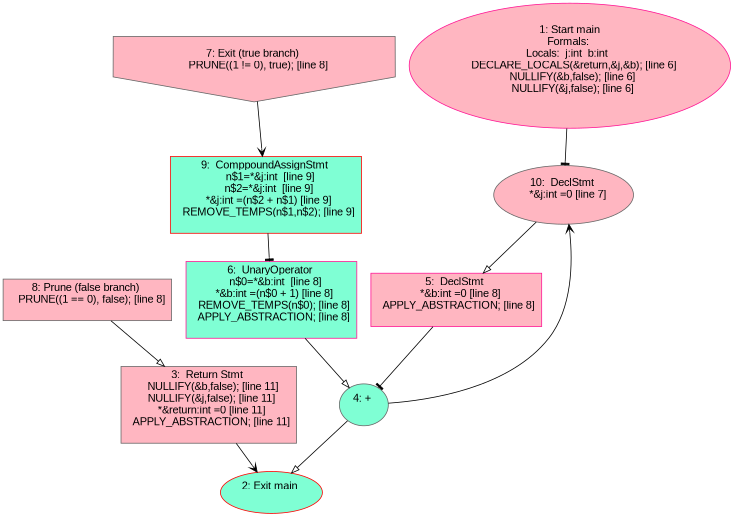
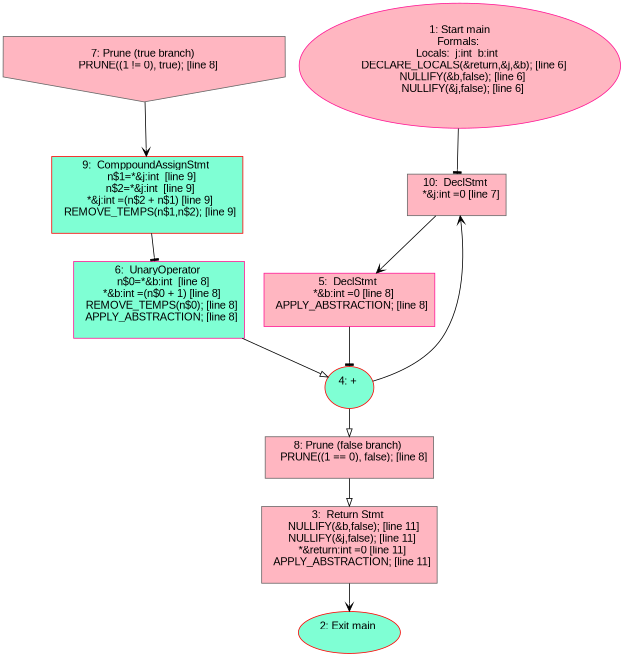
  digraph {
    fontname="Liberation Sans"
    node [color=gray40 fillcolor=lightpink fontname="Liberation Sans" shape=box style=filled]
    edge [arrowhead=onormal fontname="Liberation Sans"]
-   n1 [label="10:  DeclStmt \n   *&j:int =0 [line 7]\n " shape=ellipse]
+   n1 [label="10:  DeclStmt \n   *&j:int =0 [line 7]\n "]
    n2 [color=deeppink label="5:  DeclStmt \n   *&b:int =0 [line 8]\n  APPLY_ABSTRACTION; [line 8]\n "]
-   n3 [fillcolor=aquamarine label="4: + \n  " shape=""]
+   n3 [color=red fillcolor=aquamarine label="4: + \n  " shape=""]
    n4 [label="8: Prune (false branch) \n   PRUNE((1 == 0), false); [line 8]\n "]
    n5 [color=red fillcolor=aquamarine label="9:  ComppoundAssignStmt \n   n$1=*&j:int  [line 9]\n  n$2=*&j:int  [line 9]\n  *&j:int =(n$2 + n$1) [line 9]\n  REMOVE_TEMPS(n$1,n$2); [line 9]\n "]
    n6 [color=deeppink fillcolor=aquamarine label="6:  UnaryOperator \n   n$0=*&b:int  [line 8]\n  *&b:int =(n$0 + 1) [line 8]\n  REMOVE_TEMPS(n$0); [line 8]\n  APPLY_ABSTRACTION; [line 8]\n "]
    n7 [label="3:  Return Stmt \n   NULLIFY(&b,false); [line 11]\n  NULLIFY(&j,false); [line 11]\n  *&return:int =0 [line 11]\n  APPLY_ABSTRACTION; [line 11]\n "]
    n8 [color=red fillcolor=aquamarine label="2: Exit main \n  " shape=""]
-   n9 [label="7: Exit (true branch) \n   PRUNE((1 != 0), true); [line 8]\n " shape=invhouse]
+   n9 [label="7: Prune (true branch) \n   PRUNE((1 != 0), true); [line 8]\n " shape=invhouse]
    n10 [color=deeppink label="1: Start main\nFormals: \nLocals:  j:int  b:int  \n   DECLARE_LOCALS(&return,&j,&b); [line 6]\n  NULLIFY(&b,false); [line 6]\n  NULLIFY(&j,false); [line 6]\n " shape=""]
-   n1 -> n2
+   n1 -> n2 [arrowhead=vee]
    n2 -> n3 [arrowhead=tee]
    n3 -> n1 [arrowhead=vee]
-   n3 -> n8
+   n3 -> n4
    n4 -> n7
    n5 -> n6 [arrowhead=tee]
    n6 -> n3
    n7 -> n8 [arrowhead=vee]
    n9 -> n5 [arrowhead=vee]
    n10 -> n1 [arrowhead=tee]
  }
